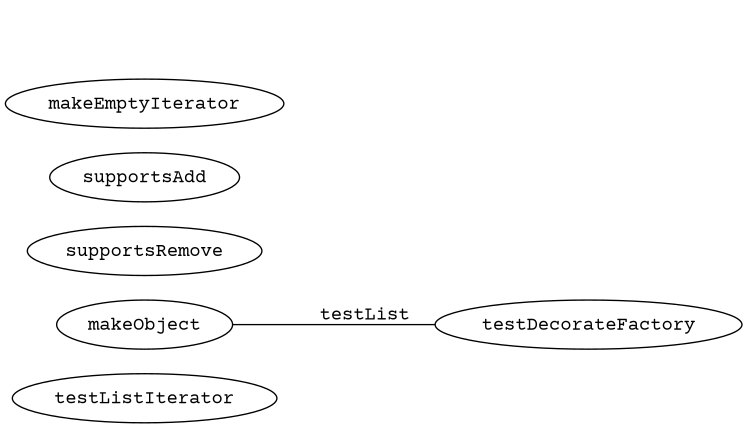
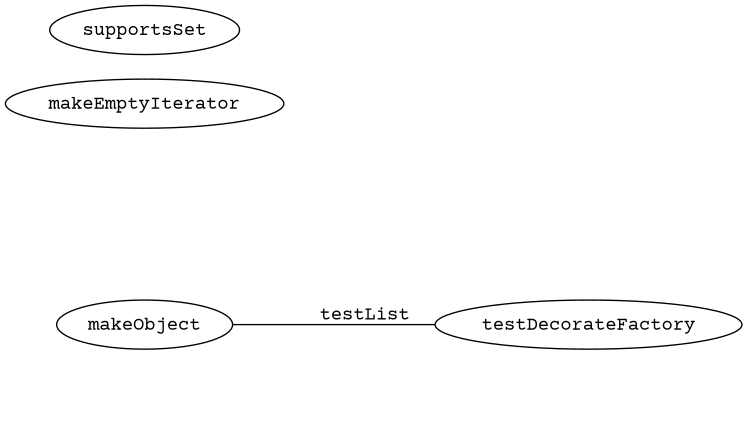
  digraph {
    rankdir=LR
    fontname="Courier Prime"
    node [fontname="Courier Prime"]
-   testListIterator
    makeObject
    testDecorateFactory
-   supportsRemove
-   supportsAdd
    makeEmptyIterator
+   supportsSet
    makeObject -> testDecorateFactory [dir=none label=" testList" fontname="Courier Prime"]
  }
